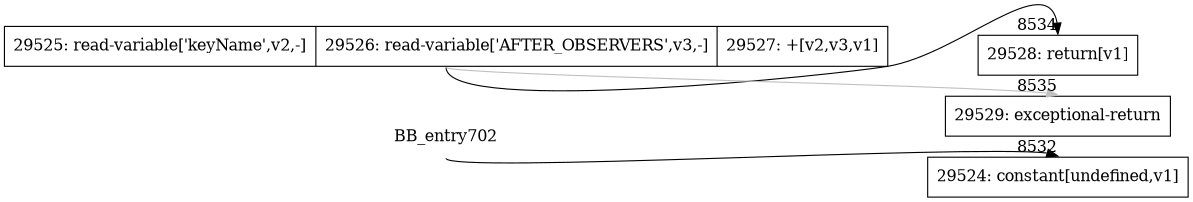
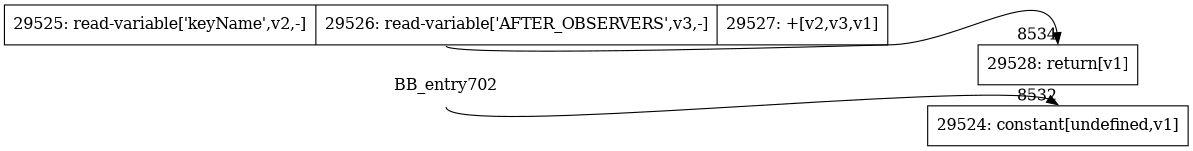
  digraph {
    rankdir=LR
    node [shape=record]
    edge [headport=n tailport=s]
    n1 [label=BB_entry702 shape=none]
    n2 [label="{29524: constant[undefined,v1]}"]
    n3 [label="{29525: read-variable['keyName',v2,-]|29526: read-variable['AFTER_OBSERVERS',v3,-]|29527: +[v2,v3,v1]}"]
    n4 [label="{29528: return[v1]}"]
-   n5 [label="{29529: exceptional-return}"]
    n1 -> n2 [headlabel="    8532"]
    n3 -> n4 [headlabel="      8534"]
-   n3 -> n5 [color=gray headlabel="      8535"]
  }
